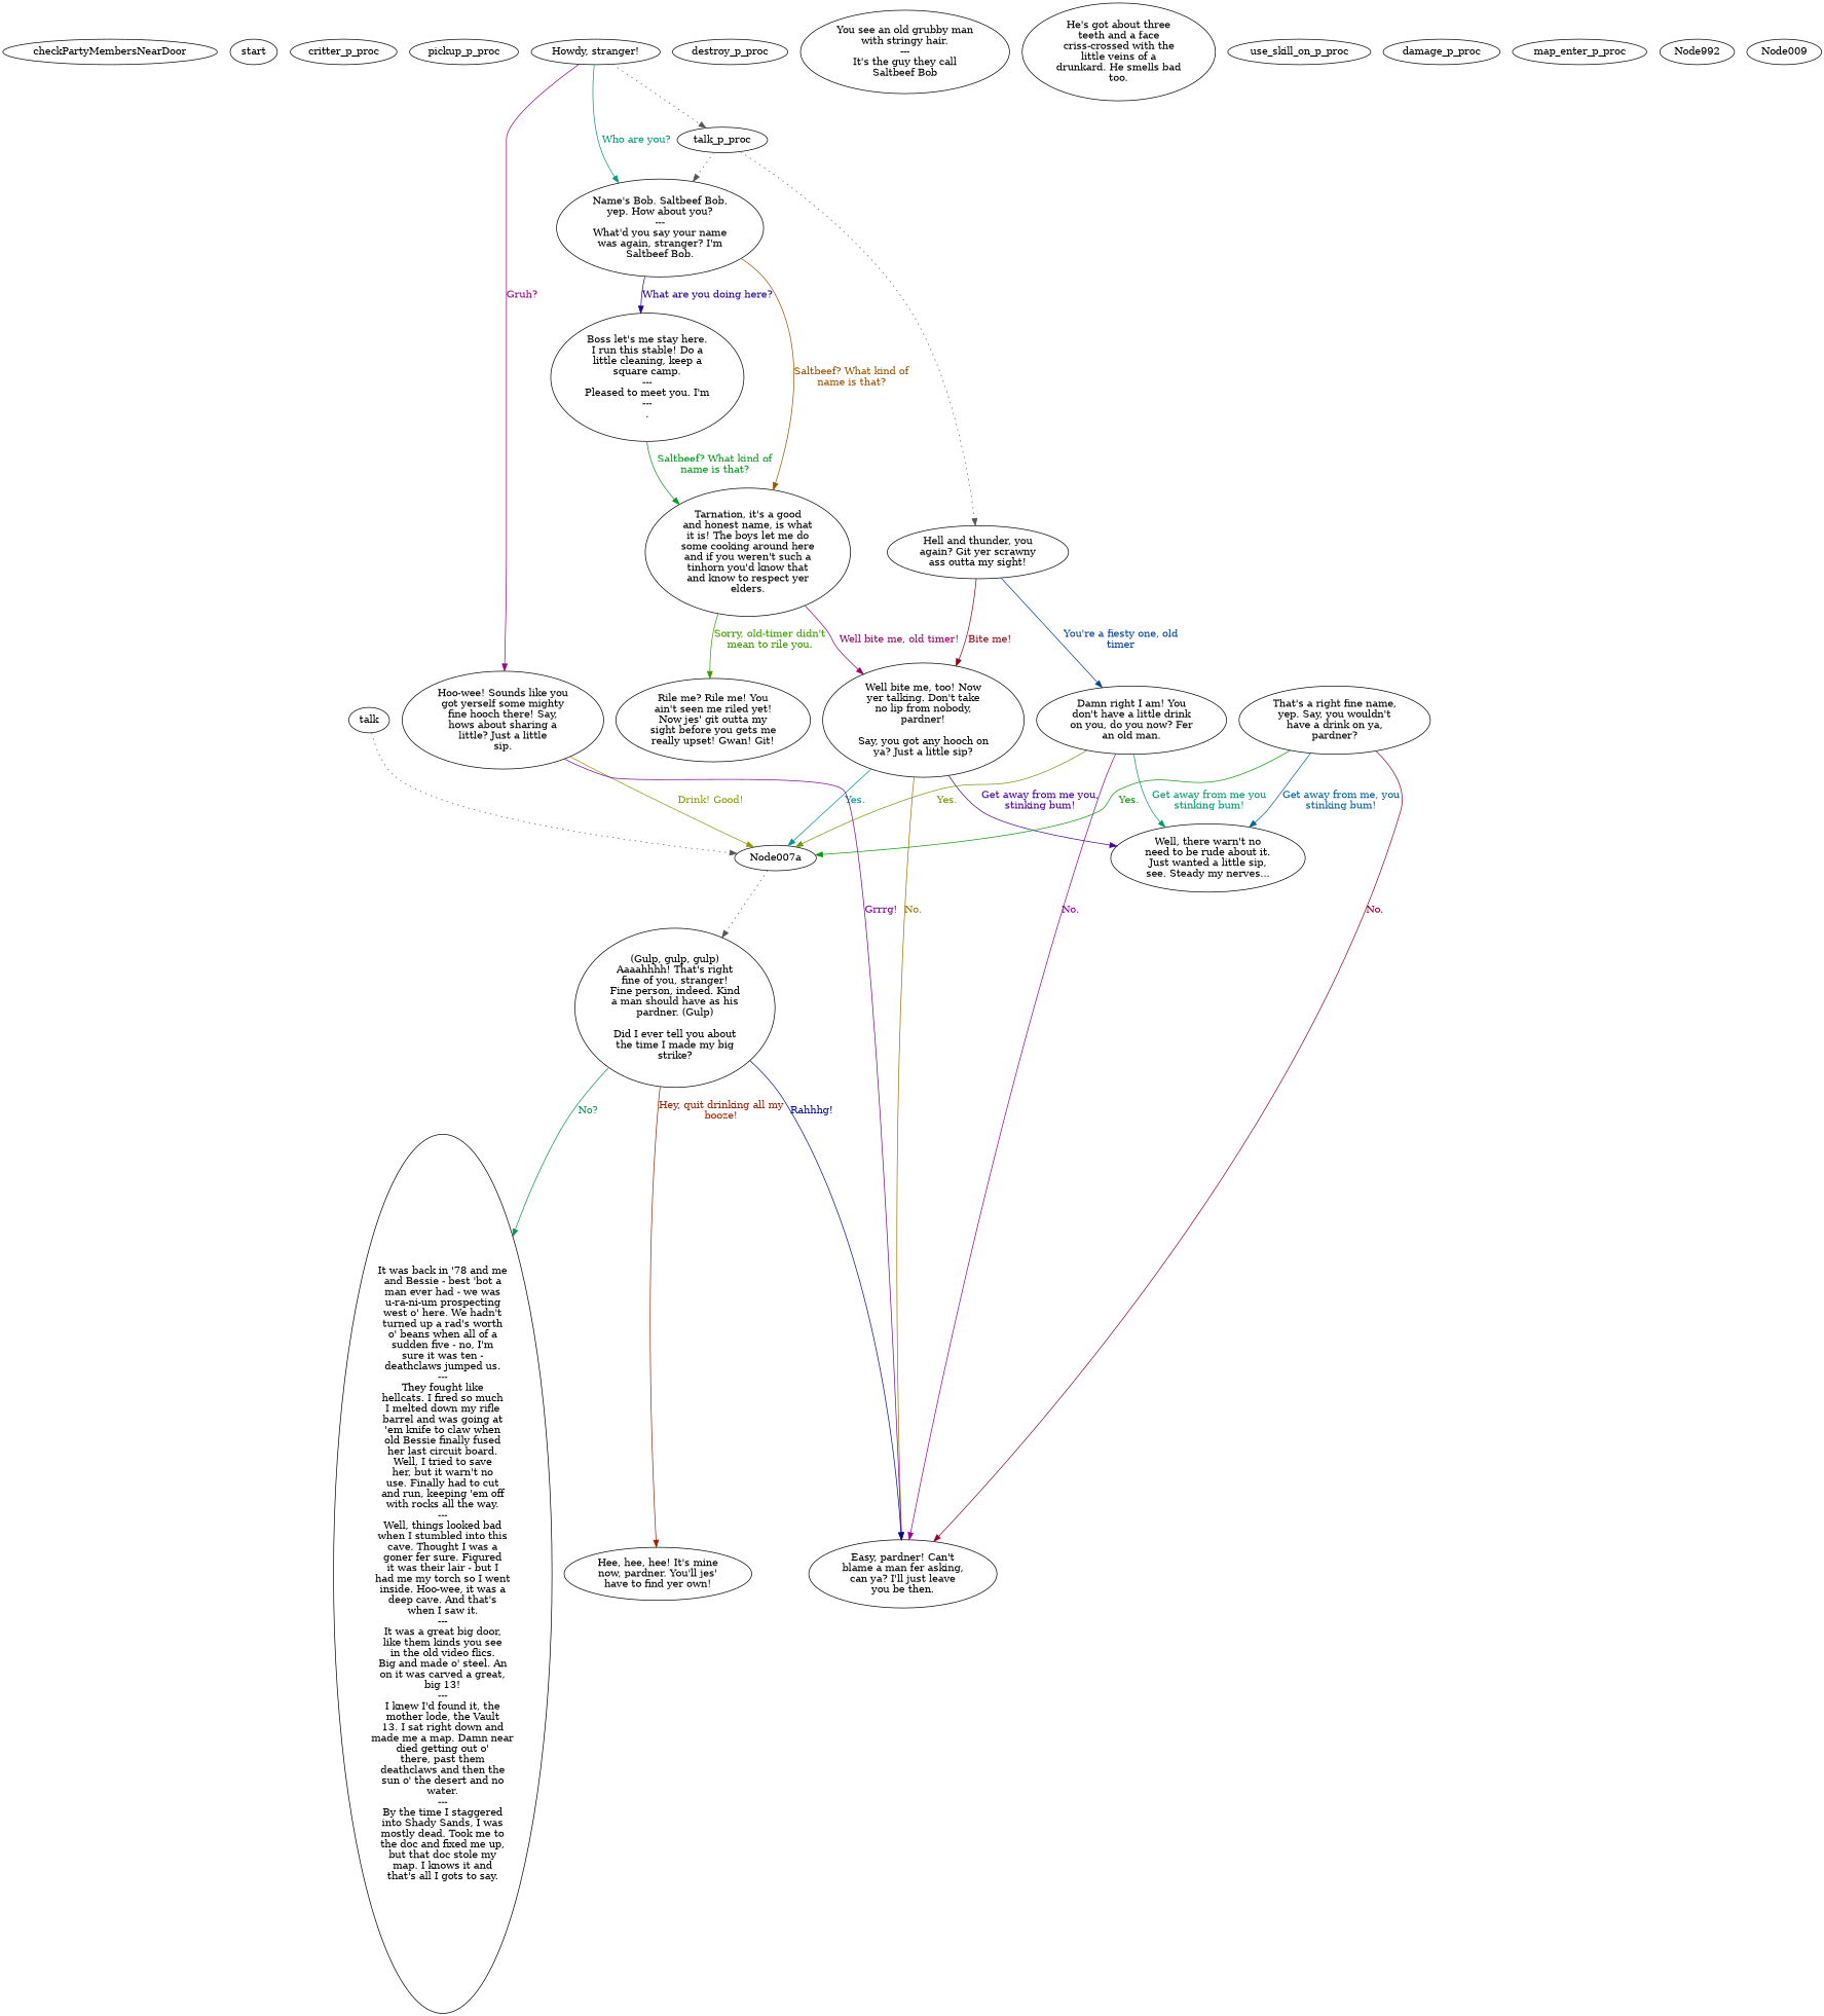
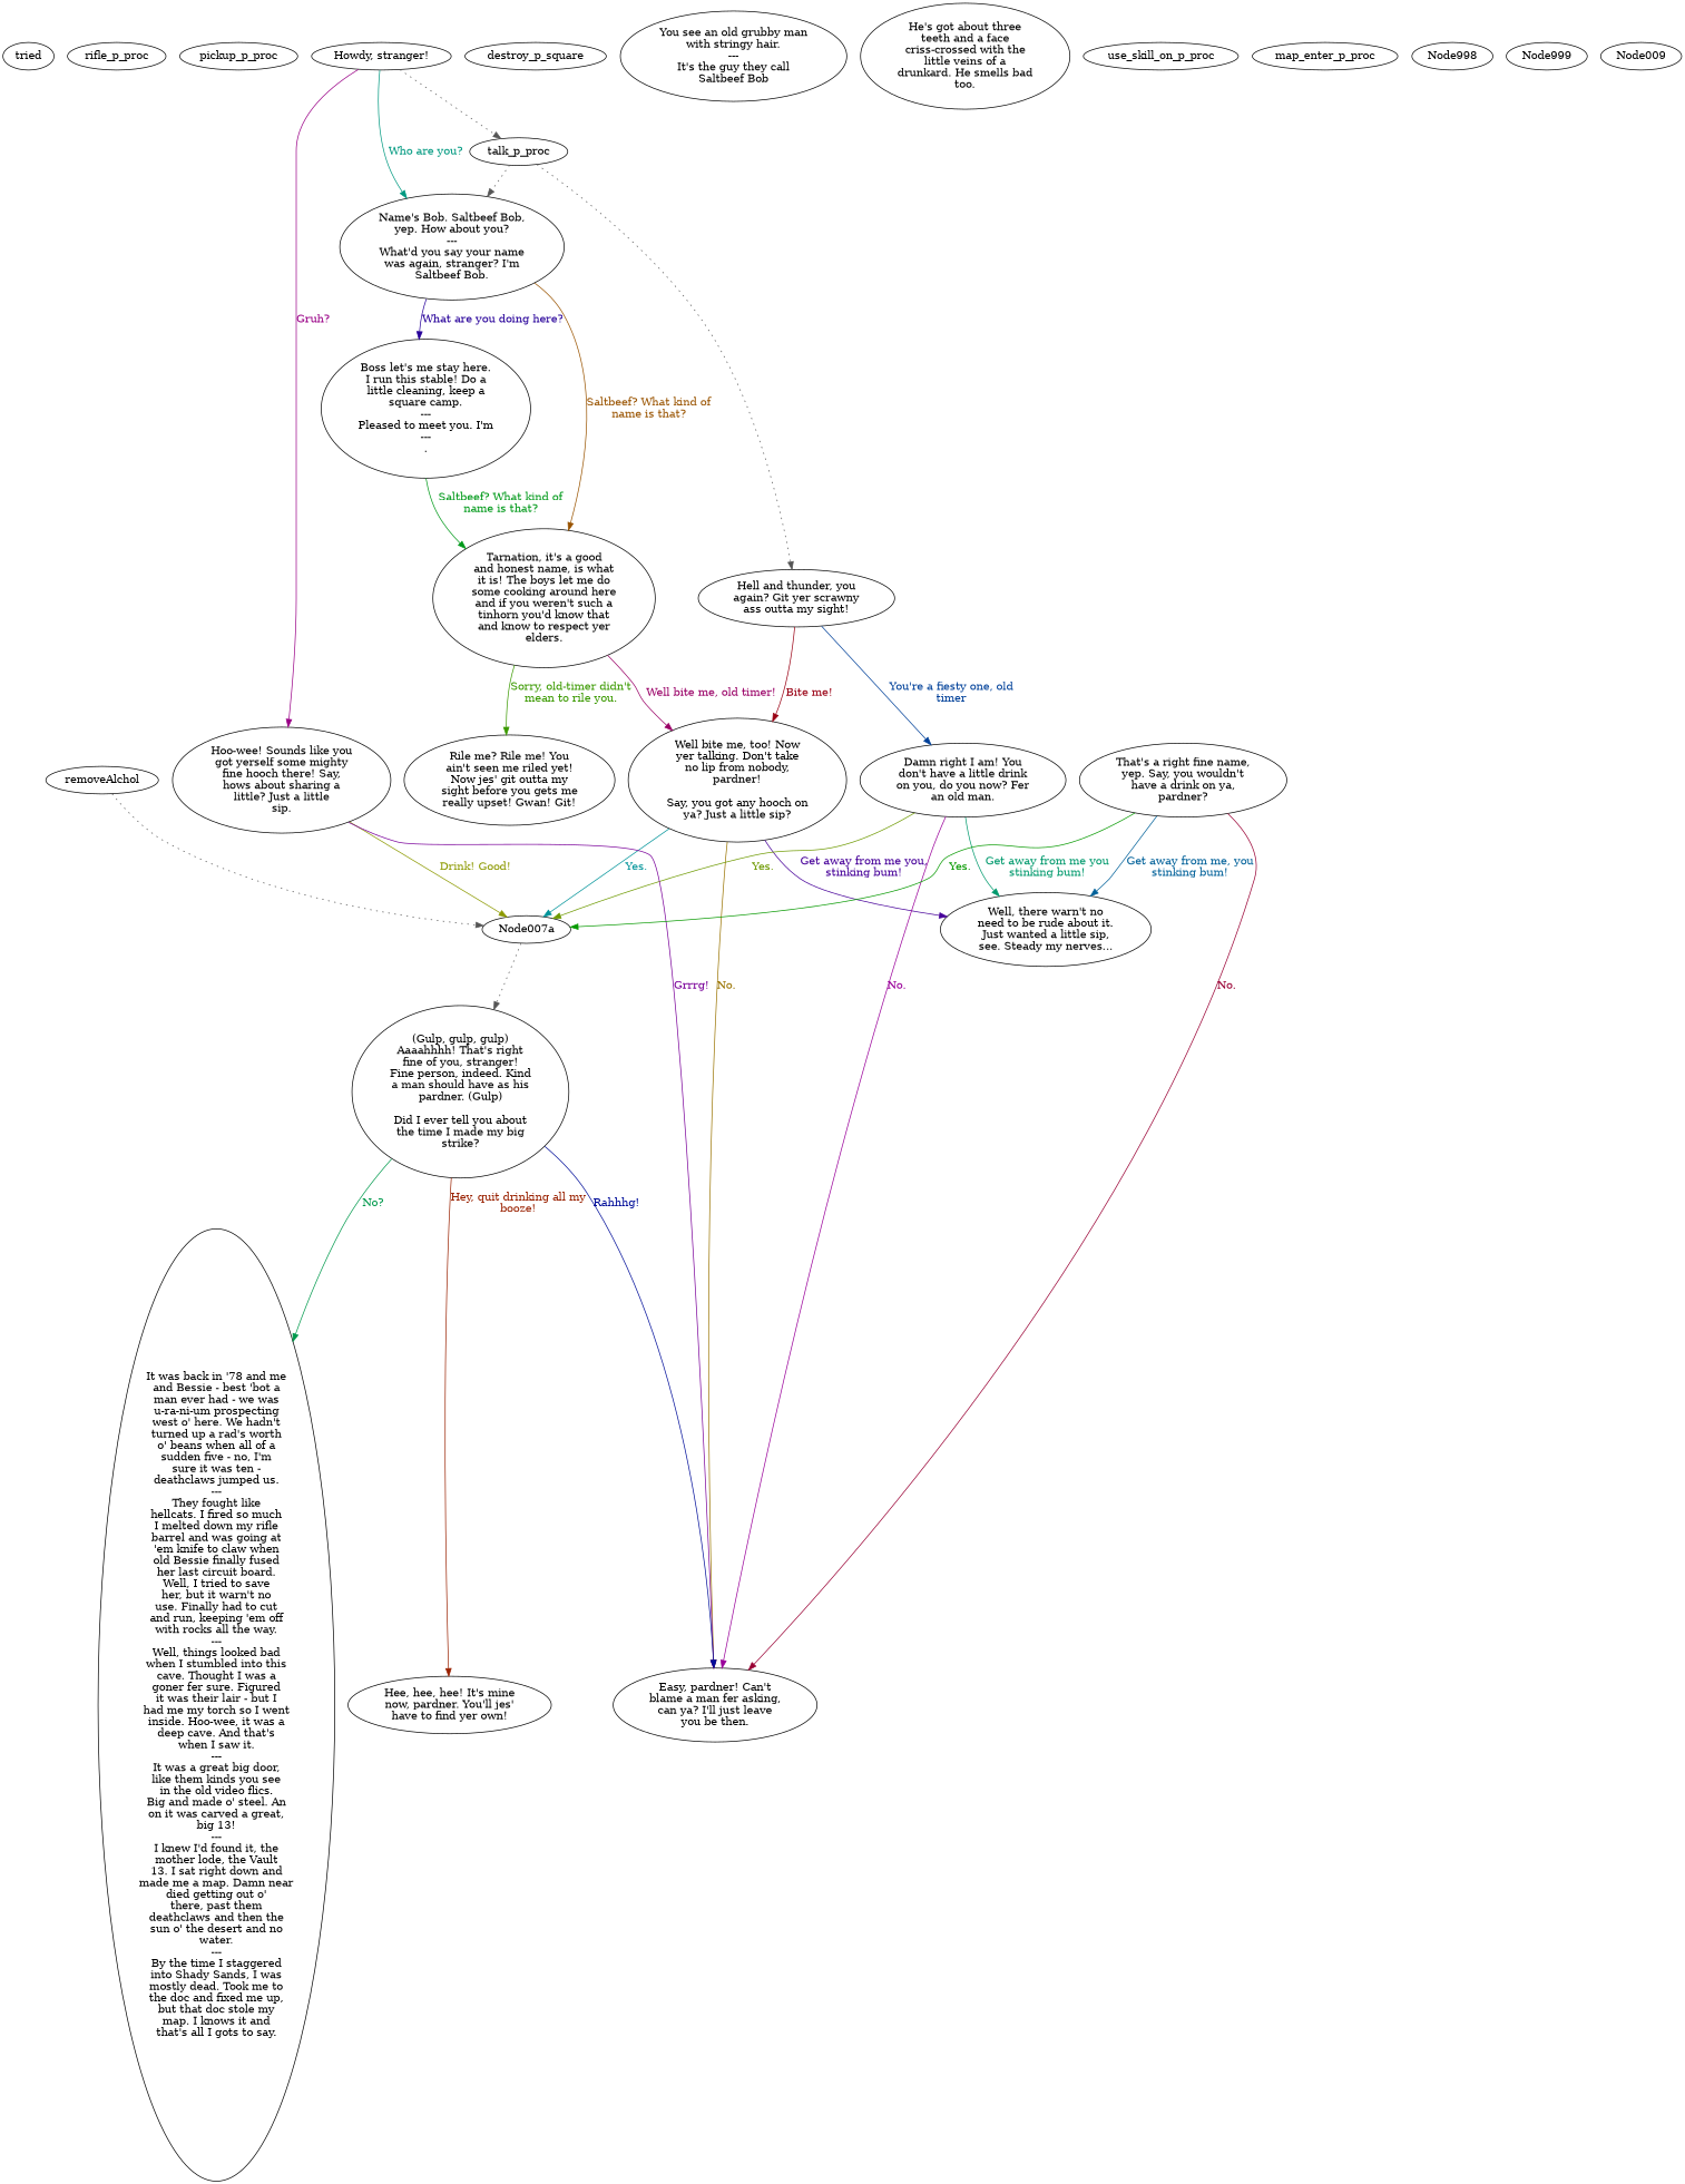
  digraph {
    node [color="#000000" fillcolor="#FFFFFF" style=filled]
    edge [color="#555555"]
-   checkPartyMembersNearDoor
-   start
-   critter_p_proc
+   checkPartyMembersNearDoor [label=tried]
+   critter_p_proc [label=rifle_p_proc]
    pickup_p_proc
    n5 [label="Hell and thunder, you\nagain? Git yer scrawny\nass outta my sight!"]
    talk_p_proc
    n7 [label="Name's Bob. Saltbeef Bob,\nyep. How about you?\n---\nWhat'd you say your name\nwas again, stranger? I'm\nSaltbeef Bob."]
    n8 [label="Well bite me, too! Now\nyer talking. Don't take\nno lip from nobody,\npardner!\n\nSay, you got any hooch on\nya? Just a little sip?"]
    n9 [label="Damn right I am! You\ndon't have a little drink\non you, do you now? Fer\nan old man."]
    n10 [label="Howdy, stranger!"]
    n11 [label="Hoo-wee! Sounds like you\ngot yerself some mighty\nfine hooch there! Say,\nhows about sharing a\nlittle? Just a little\nsip."]
    n12 [label="Tarnation, it's a good\nand honest name, is what\nit is! The boys let me do\nsome cooking around here\nand if you weren't such a\ntinhorn you'd know that\nand know to respect yer\nelders."]
    n13 [label="Boss let's me stay here.\nI run this stable! Do a\nlittle cleaning, keep a\nsquare camp.\n---\nPleased to meet you. I'm\n---\n."]
    Node007a
    n15 [label="Easy, pardner! Can't\nblame a man fer asking,\ncan ya? I'll just leave\nyou be then."]
    n16 [label="Well, there warn't no\nneed to be rude about it.\nJust wanted a little sip,\nsee. Steady my nerves..."]
    n17 [label="Rile me? Rile me! You\nain't seen me riled yet!\nNow jes' git outta my\nsight before you gets me\nreally upset! Gwan! Git!"]
-   destroy_p_proc
+   destroy_p_proc [label=destroy_p_square]
    n19 [label="You see an old grubby man\nwith stringy hair.\n---\nIt's the guy they call\nSaltbeef Bob"]
    n20 [label="He's got about three\nteeth and a face\ncriss-crossed with the\nlittle veins of a\ndrunkard. He smells bad\ntoo."]
    use_skill_on_p_proc
-   damage_p_proc
    map_enter_p_proc
-   Node998 [label=Node992]
+   Node998
+   Node999
    n26 [label="(Gulp, gulp, gulp)\nAaaahhhh! That's right\nfine of you, stranger!\nFine person, indeed. Kind\na man should have as his\npardner. (Gulp)\n\nDid I ever tell you about\nthe time I made my big\nstrike?"]
    n27 [label="That's a right fine name,\nyep. Say, you wouldn't\nhave a drink on ya,\npardner?"]
    n28 [label="It was back in '78 and me\nand Bessie - best 'bot a\nman ever had - we was\nu-ra-ni-um prospecting\nwest o' here. We hadn't\nturned up a rad's worth\no' beans when all of a\nsudden five - no, I'm\nsure it was ten -\ndeathclaws jumped us.\n---\nThey fought like\nhellcats. I fired so much\nI melted down my rifle\nbarrel and was going at\n'em knife to claw when\nold Bessie finally fused\nher last circuit board.\nWell, I tried to save\nher, but it warn't no\nuse. Finally had to cut\nand run, keeping 'em off\nwith rocks all the way.\n---\nWell, things looked bad\nwhen I stumbled into this\ncave. Thought I was a\ngoner fer sure. Figured\nit was their lair - but I\nhad me my torch so I went\ninside. Hoo-wee, it was a\ndeep cave. And that's\nwhen I saw it.\n---\nIt was a great big door,\nlike them kinds you see\nin the old video flics.\nBig and made o' steel. An\non it was carved a great,\nbig 13!\n---\nI knew I'd found it, the\nmother lode, the Vault\n13. I sat right down and\nmade me a map. Damn near\ndied getting out o'\nthere, past them\ndeathclaws and then the\nsun o' the desert and no\nwater.\n---\nBy the time I staggered\ninto Shady Sands, I was\nmostly dead. Took me to\nthe doc and fixed me up,\nbut that doc stole my\nmap. I knows it and\nthat's all I gots to say."]
    n29 [label="Hee, hee, hee! It's mine\nnow, pardner. You'll jes'\nhave to find yer own!"]
-   removeAlchol [label=talk]
+   removeAlchol
    Node009
    n5 -> n8 [color="#990013" fontcolor="#990013" label="Bite me!"]
    n5 -> n9 [color="#004099" fontcolor="#004099" label="You're a fiesty one, old\ntimer"]
    talk_p_proc -> n5 [style=dotted]
    talk_p_proc -> n7 [style=dotted]
    n7 -> n12 [color="#995300" fontcolor="#995300" label="Saltbeef? What kind of\nname is that?"]
    n7 -> n13 [color="#260099" fontcolor="#260099" label="What are you doing here?"]
    n8 -> Node007a [color="#009399" fontcolor="#009399" label="Yes."]
    n8 -> n15 [color="#997300" fontcolor="#997300" label="No."]
    n8 -> n16 [color="#460099" fontcolor="#460099" label="Get away from me you,\nstinking bum!"]
    n9 -> Node007a [color="#6D9900" fontcolor="#6D9900" label="Yes."]
    n9 -> n15 [color="#990099" fontcolor="#990099" label="No."]
    n9 -> n16 [color="#00996C" fontcolor="#00996C" label="Get away from me you\nstinking bum!"]
    n10 -> talk_p_proc [style=dotted]
    n10 -> n7 [color="#009980" fontcolor="#009980" label="Who are you?"]
    n10 -> n11 [color="#990086" fontcolor="#990086" label="Gruh?"]
    n11 -> Node007a [color="#8C9900" fontcolor="#8C9900" label="Drink! Good!"]
    n11 -> n15 [color="#790099" fontcolor="#790099" label="Grrrg!"]
    n12 -> n8 [color="#990066" fontcolor="#990066" label="Well bite me, old timer!"]
    n12 -> n17 [color="#3A9900" fontcolor="#3A9900" label="Sorry, old-timer didn't\nmean to rile you."]
    n13 -> n12 [color="#009919" fontcolor="#009919" label="Saltbeef? What kind of\nname is that?"]
    Node007a -> n26 [style=dotted]
    n26 -> n15 [color="#000D99" fontcolor="#000D99" label="Rahhhg!"]
    n26 -> n28 [color="#00994C" fontcolor="#00994C" label="No?"]
    n26 -> n29 [color="#992000" fontcolor="#992000" label="Hey, quit drinking all my\nbooze!"]
    n27 -> Node007a [color="#069900" fontcolor="#069900" label="Yes."]
    n27 -> n15 [color="#990033" fontcolor="#990033" label="No."]
    n27 -> n16 [color="#006099" fontcolor="#006099" label="Get away from me, you\nstinking bum!"]
    removeAlchol -> Node007a [style=dotted]
  }
